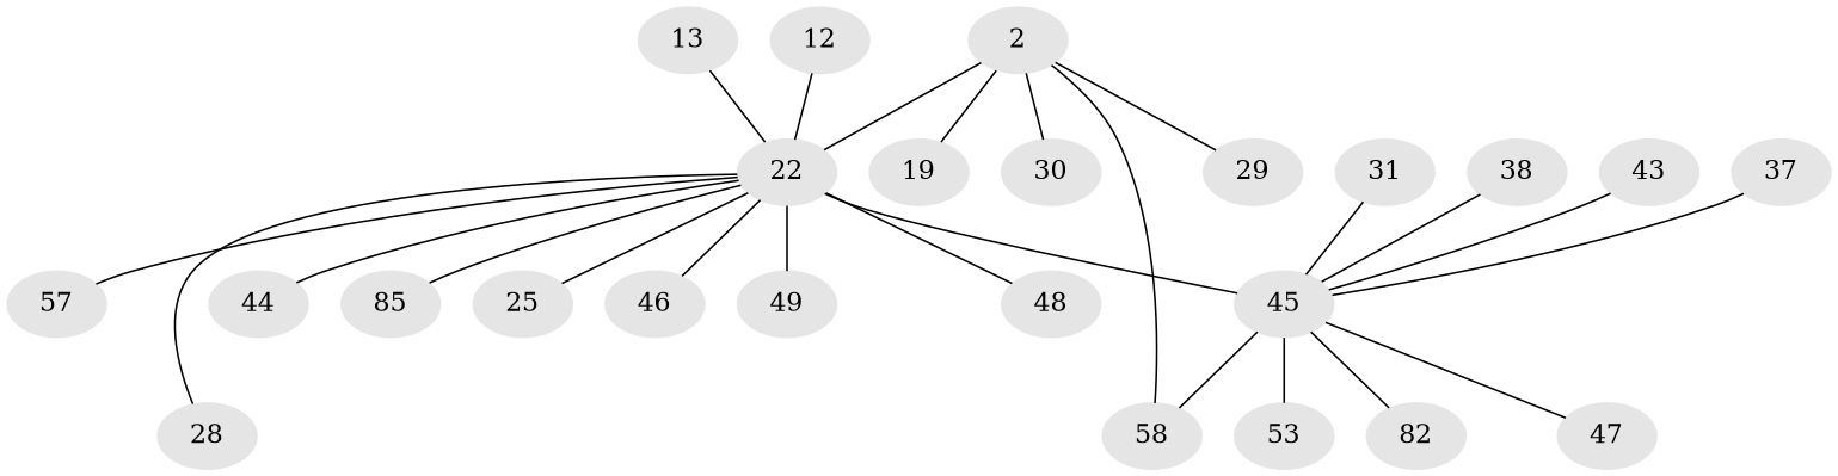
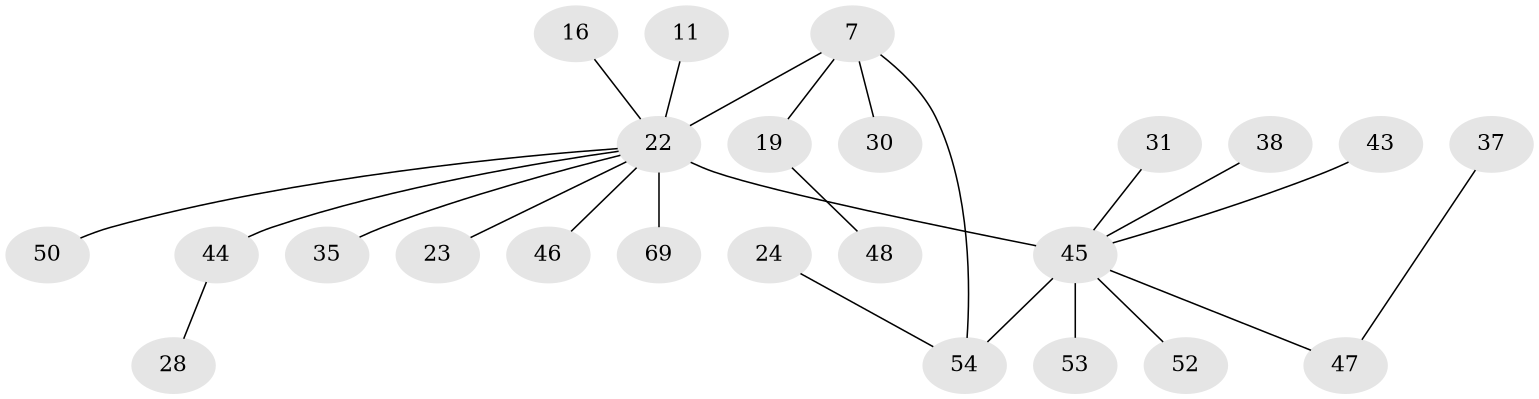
  graph {
    node [color=gray90 style=filled]
-   7 [label=2]
+   7
    19
    22 [super="+1+10+5"]
-   29
    n5 [label=30]
-   54 [super="+51+21+44" label=58]
-   23 [label=25]
+   54 [super="+51+21+44"]
+   23
    28
-   35 [label=85]
+   35
    n10 [label=44]
    45 [super="+9+12+15"]
    46 [super="+34"]
    48 [super="+36"]
-   49
-   50 [super="+42" label=57]
-   11 [label=12]
-   13
+   49 [label=69]
+   50 [super="+42"]
+   11
+   13 [label=16]
    47
-   52 [super="+32" label=82]
+   52 [super="+32"]
    53
+   24
    31 [super="+30"]
    37 [super="+17"]
    38
    43 [super="+33"]
    7 -- 19
    7 -- 22 [weight=3]
-   7 -- 29
    7 -- n5
    7 -- 54 [weight=2]
    22 -- 23
-   22 -- 28
+   n10 -- 28
    22 -- 35
    22 -- n10 [weight=2]
    22 -- 45 [weight=4]
    22 -- 46
-   22 -- 48
+   19 -- 48
    22 -- 49
    22 -- 50
    45 -- 54 [weight=2]
    45 -- 47
    45 -- 52
    45 -- 53
    11 -- 22
    13 -- 22
+   24 -- 54
    31 -- 45
-   37 -- 45
+   37 -- 47
    38 -- 45
    43 -- 45
  }
